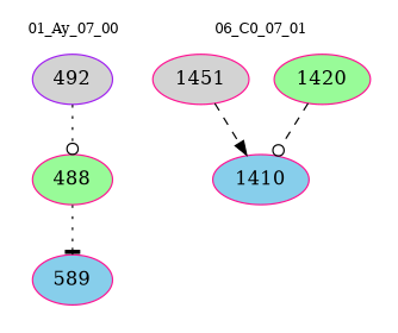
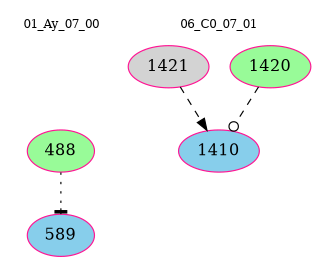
  digraph {
    node [color=deeppink fillcolor=lightgrey style=filled]
    edge [arrowhead=odot color=black style=dotted]
-   n1 [color=purple label=492]
    n2 [fillcolor=palegreen label=488]
    n3 [fillcolor=skyblue label=589]
    n4 [fillcolor=palegreen label=1420]
    n5 [fillcolor=skyblue label=1410]
-   n6 [label=1451]
+   n6 [label=1421]
    subgraph cluster_1 {
      color=white
      fontsize=10
      label="01_Ay_07_00"
-     n1
      n2
      n3
    }
    subgraph cluster_2 {
      color=white
      fontsize=10
      label="06_C0_07_01"
      n4
      n5
      n6
    }
-   n1 -> n2
    n2 -> n3 [arrowhead=tee]
    n4 -> n5 [style=dashed]
    n6 -> n5 [arrowhead=normal style=dashed]
  }
